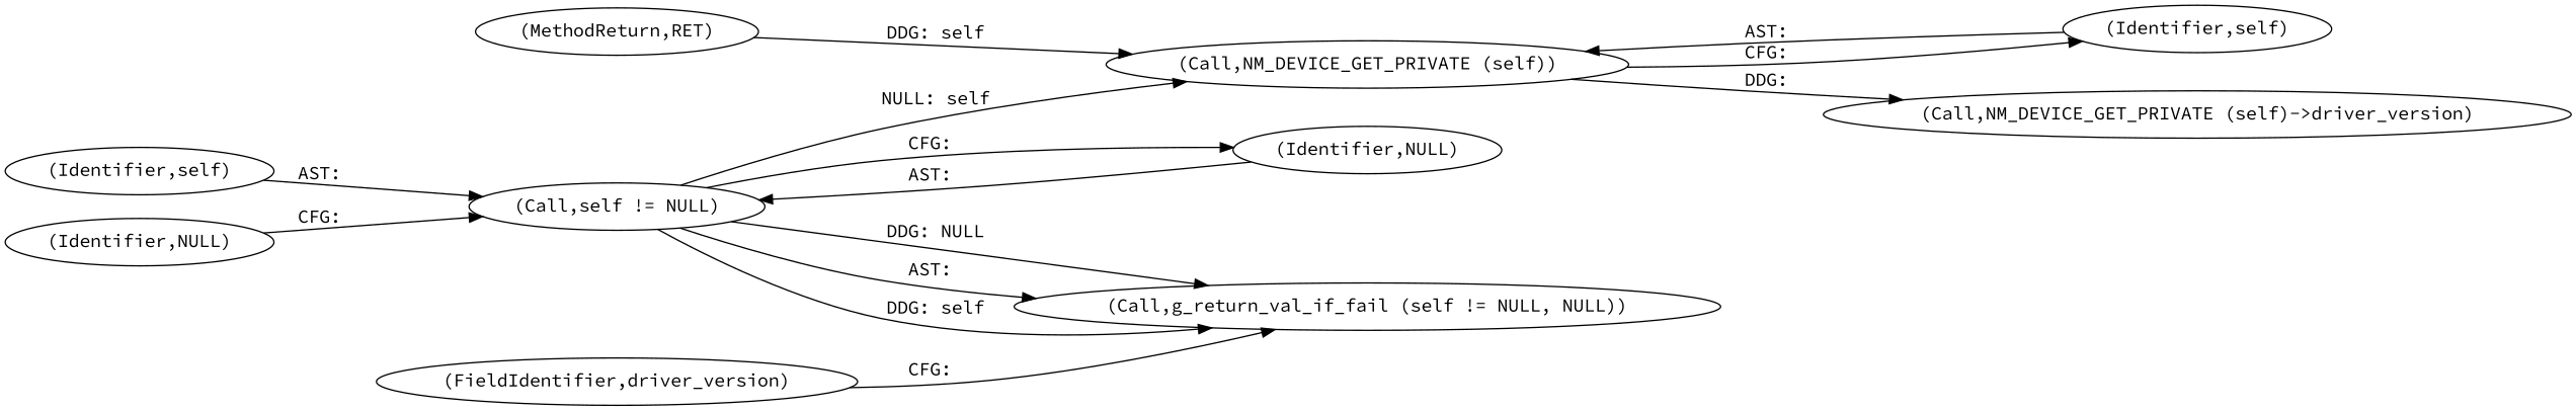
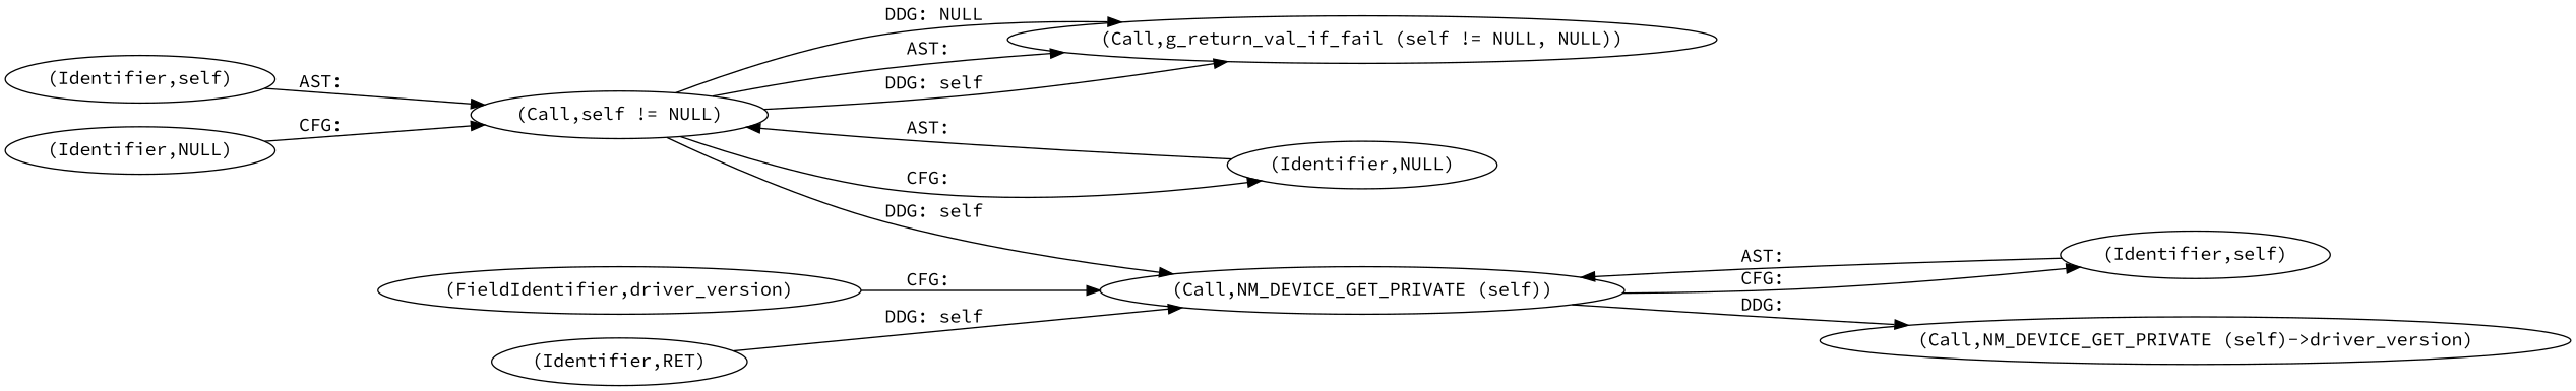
  digraph {
    fontname="Source Code Pro"
    rankdir=LR
    node [fontname="Source Code Pro"]
    edge [fontname="Source Code Pro"]
    n1 [label="(Call,NM_DEVICE_GET_PRIVATE (self))"]
    n2 [label="(Identifier,self)"]
    n3 [label="(Call,NM_DEVICE_GET_PRIVATE (self)->driver_version)"]
-   n4 [label="(MethodReturn,RET)"]
+   n4 [label="(Identifier,RET)"]
    n5 [label="(Call,self != NULL)"]
    n6 [label="(Identifier,NULL)"]
    n7 [label="(Call,g_return_val_if_fail (self != NULL, NULL))"]
    n8 [label="(FieldIdentifier,driver_version)"]
    n9 [label="(Identifier,self)"]
    n10 [label="(Identifier,NULL)"]
    n1 -> n2 [label="CFG: "]
    n1 -> n3 [label="DDG: "]
    n2 -> n1 [label="AST: "]
    n4 -> n1 [label="DDG: self"]
-   n5 -> n1 [label="NULL: self"]
+   n5 -> n1 [label="DDG: self"]
    n5 -> n6 [label="CFG: "]
    n5 -> n7 [label="AST: "]
    n5 -> n7 [label="DDG: self"]
    n5 -> n7 [label="DDG: NULL"]
    n6 -> n5 [label="AST: "]
-   n8 -> n7 [label="CFG: "]
+   n8 -> n1 [label="CFG: "]
    n9 -> n5 [label="AST: "]
    n10 -> n5 [label="CFG: "]
  }
